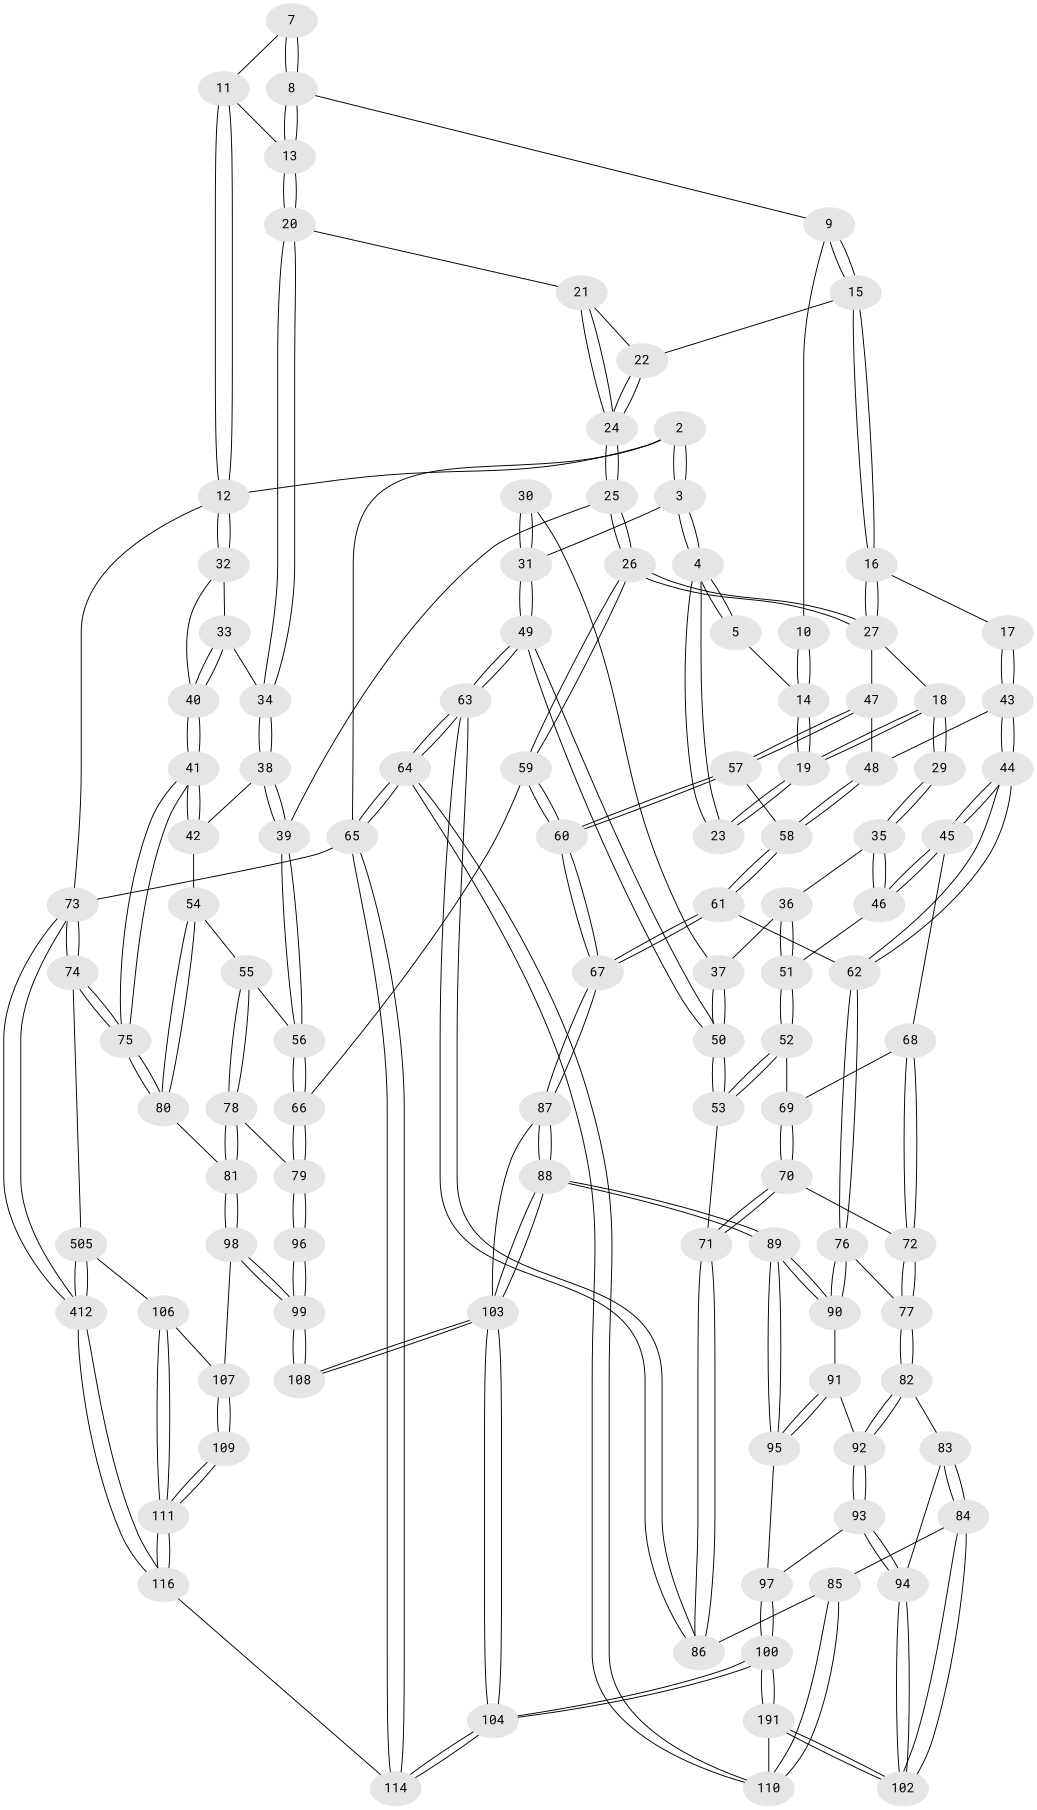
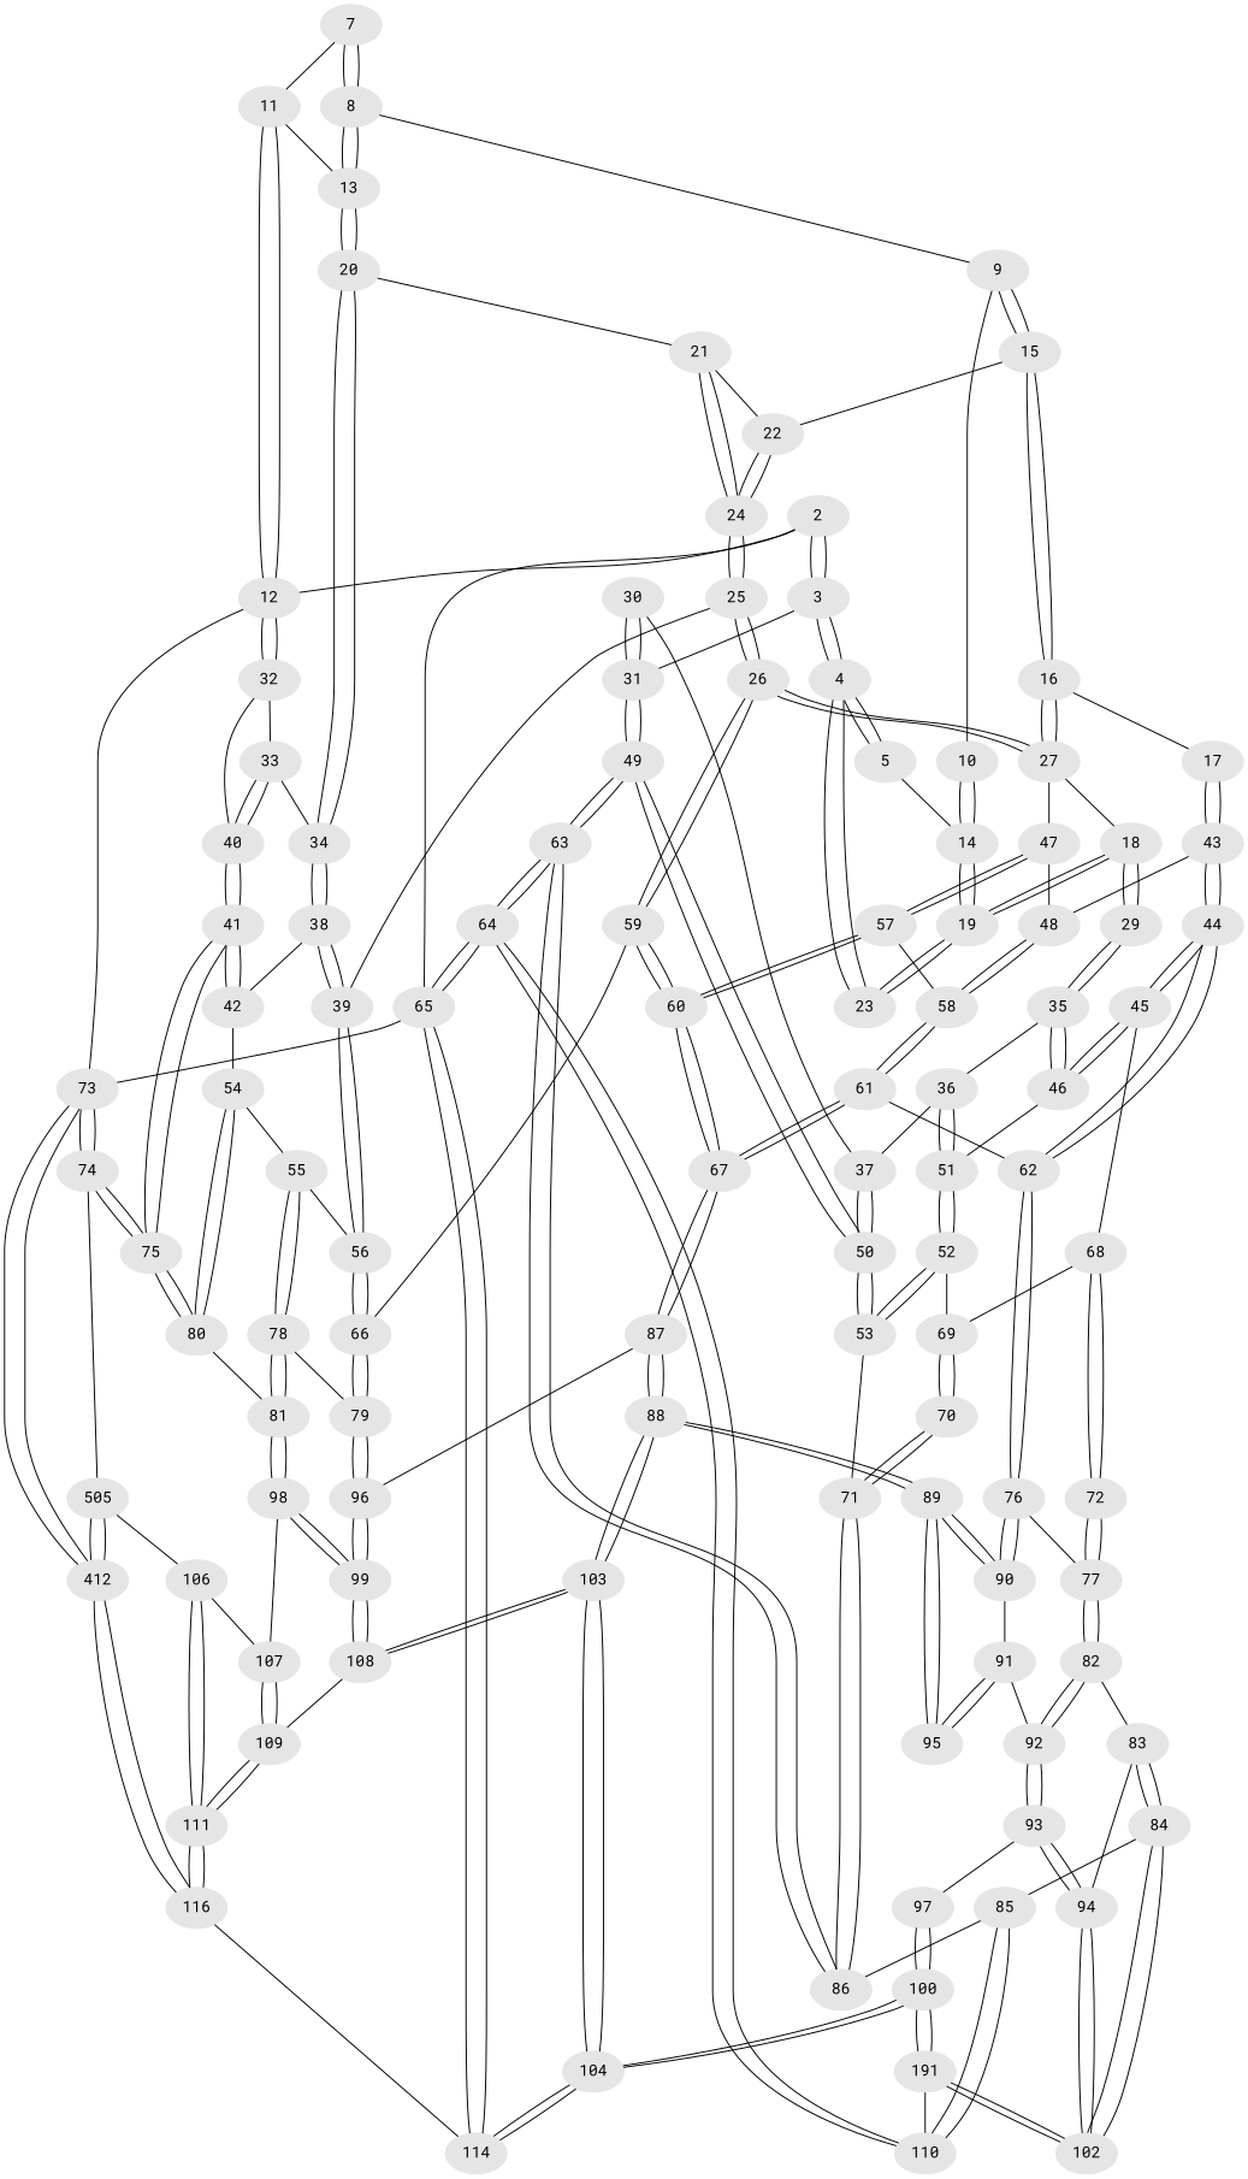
  graph {
    fontname="Roboto Mono"
    node [color=gray90 fontname="Roboto Mono" style=filled]
    edge [fontname="Roboto Mono"]
    2
    3
    12
    65
    7
    8
    11
    4
    31
    32
    73
    114
    5
    23
    49
    14
    19
    10
    9
    13
    15
    20
    16
    22
    33
    40
    74
    n28 [label=412]
    21
    34
    17
    27
    24
    43
    18
    47
    29
    44
    48
    35
    38
    25
    26
    39
    59
    56
    66
    60
    57
    30
    37
    36
    46
    50
    63
    41
    42
    51
    52
    53
    54
    75
    80
    55
    45
    62
    58
    68
    76
    69
    72
    61
    64
    86
    71
    70
    78
    81
    79
    67
    87
    77
    90
    110
    96
    88
    82
    n88 [label=505]
    n89 [label=116]
    106
    91
    83
    92
    98
    99
    107
    84
    94
    93
    85
    102
    89
    103
    95
    108
    104
    97
    100
    n109 [label=191]
    109
    111
    2 -- 3
    2 -- 3
    2 -- 12
    2 -- 65
    3 -- 4
    3 -- 4
    3 -- 31
    12 -- 32
    12 -- 32
    12 -- 73
    65 -- 73
    65 -- 114
    65 -- 114
    7 -- 8
    7 -- 8
    7 -- 11
    8 -- 9
    8 -- 13
    8 -- 13
    11 -- 12
    11 -- 12
    11 -- 13
    4 -- 5
    4 -- 5
    4 -- 23
    4 -- 23
    31 -- 49
    31 -- 49
    32 -- 33
    32 -- 40
    73 -- 74
    73 -- 74
    73 -- n28
    73 -- n28
    5 -- 14
    49 -- 50
    49 -- 50
    49 -- 63
    49 -- 63
    14 -- 19
    14 -- 19
    19 -- 23
    19 -- 23
    10 -- 14
    10 -- 14
    9 -- 10
    9 -- 15
    9 -- 15
    13 -- 20
    13 -- 20
    15 -- 16
    15 -- 16
    15 -- 22
    20 -- 21
    20 -- 34
    20 -- 34
    16 -- 17
    16 -- 27
    16 -- 27
    22 -- 24
    22 -- 24
    33 -- 40
    33 -- 40
    33 -- 34
    40 -- 41
    40 -- 41
    74 -- 75
    74 -- 75
    74 -- n88
    n28 -- n89
    n28 -- n89
    21 -- 22
    21 -- 24
    21 -- 24
    34 -- 38
    34 -- 38
    17 -- 43
    17 -- 43
    27 -- 18
    27 -- 47
    24 -- 25
    24 -- 25
    43 -- 44
    43 -- 44
    43 -- 48
    18 -- 19
    18 -- 19
    18 -- 29
    18 -- 29
    47 -- 48
    47 -- 57
    47 -- 57
    29 -- 35
    29 -- 35
    44 -- 45
    44 -- 45
    44 -- 62
    44 -- 62
    48 -- 58
    48 -- 58
    35 -- 36
    35 -- 46
    35 -- 46
    38 -- 39
    38 -- 39
    38 -- 42
    25 -- 26
    25 -- 26
    25 -- 39
    26 -- 27
    26 -- 27
    26 -- 59
    26 -- 59
    39 -- 56
    39 -- 56
    59 -- 66
    59 -- 60
    59 -- 60
    56 -- 66
    56 -- 66
    66 -- 79
    66 -- 79
    60 -- 67
    60 -- 67
    57 -- 60
    57 -- 60
    57 -- 58
    30 -- 31
    30 -- 31
    30 -- 37
    37 -- 50
    37 -- 50
    36 -- 37
    36 -- 51
    36 -- 51
    46 -- 51
    50 -- 53
    50 -- 53
    63 -- 64
    63 -- 64
    63 -- 86
    63 -- 86
    41 -- 42
    41 -- 42
    41 -- 75
    41 -- 75
    42 -- 54
    51 -- 52
    51 -- 52
    52 -- 53
    52 -- 53
    52 -- 69
    53 -- 71
    54 -- 80
    54 -- 80
    54 -- 55
    75 -- 80
    75 -- 80
    80 -- 81
    55 -- 56
    55 -- 78
    55 -- 78
    45 -- 46
    45 -- 46
    45 -- 68
    62 -- 76
    62 -- 76
    58 -- 61
    58 -- 61
    68 -- 69
    68 -- 72
    68 -- 72
    76 -- 77
    76 -- 90
    76 -- 90
    69 -- 70
    69 -- 70
    72 -- 77
    72 -- 77
    61 -- 62
    61 -- 67
    61 -- 67
    64 -- 65
    64 -- 65
    64 -- 110
    64 -- 110
    71 -- 86
    71 -- 86
-   70 -- 72
    70 -- 71
    70 -- 71
    78 -- 81
    78 -- 81
    78 -- 79
    81 -- 98
    81 -- 98
    79 -- 96
    79 -- 96
    67 -- 87
    67 -- 87
-   87 -- 103
+   87 -- 96
    87 -- 88
    87 -- 88
    77 -- 82
    77 -- 82
    90 -- 91
    96 -- 99
    96 -- 99
    88 -- 89
    88 -- 89
    88 -- 103
    88 -- 103
    82 -- 83
    82 -- 92
    82 -- 92
    n88 -- n28
    n88 -- n28
    n88 -- 106
    n89 -- 114
    106 -- 107
    106 -- 111
    106 -- 111
    91 -- 92
    91 -- 95
    91 -- 95
    83 -- 84
    83 -- 84
    83 -- 94
    92 -- 93
    92 -- 93
    98 -- 99
    98 -- 99
    98 -- 107
    99 -- 108
    99 -- 108
    107 -- 109
    107 -- 109
    84 -- 85
    84 -- 102
    84 -- 102
    94 -- 102
    94 -- 102
    93 -- 94
    93 -- 94
    93 -- 97
    85 -- 86
    85 -- 110
    85 -- 110
    89 -- 90
    89 -- 90
    89 -- 95
    89 -- 95
    103 -- 108
    103 -- 108
    103 -- 104
    103 -- 104
-   95 -- 97
+   108 -- 109
    104 -- 114
    104 -- 114
    97 -- 100
    97 -- 100
    100 -- 104
    100 -- 104
    100 -- n109
    100 -- n109
    n109 -- 110
    n109 -- 102
    n109 -- 102
    109 -- 111
    109 -- 111
    111 -- n89
    111 -- n89
  }
